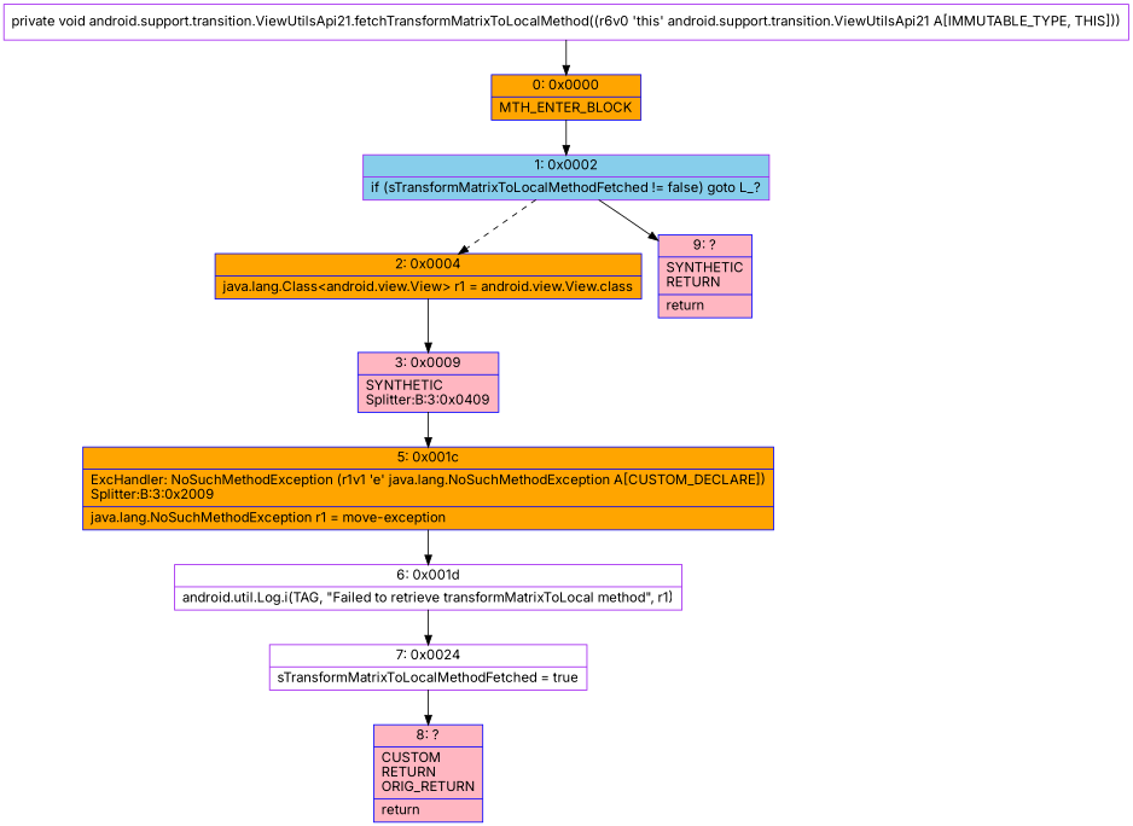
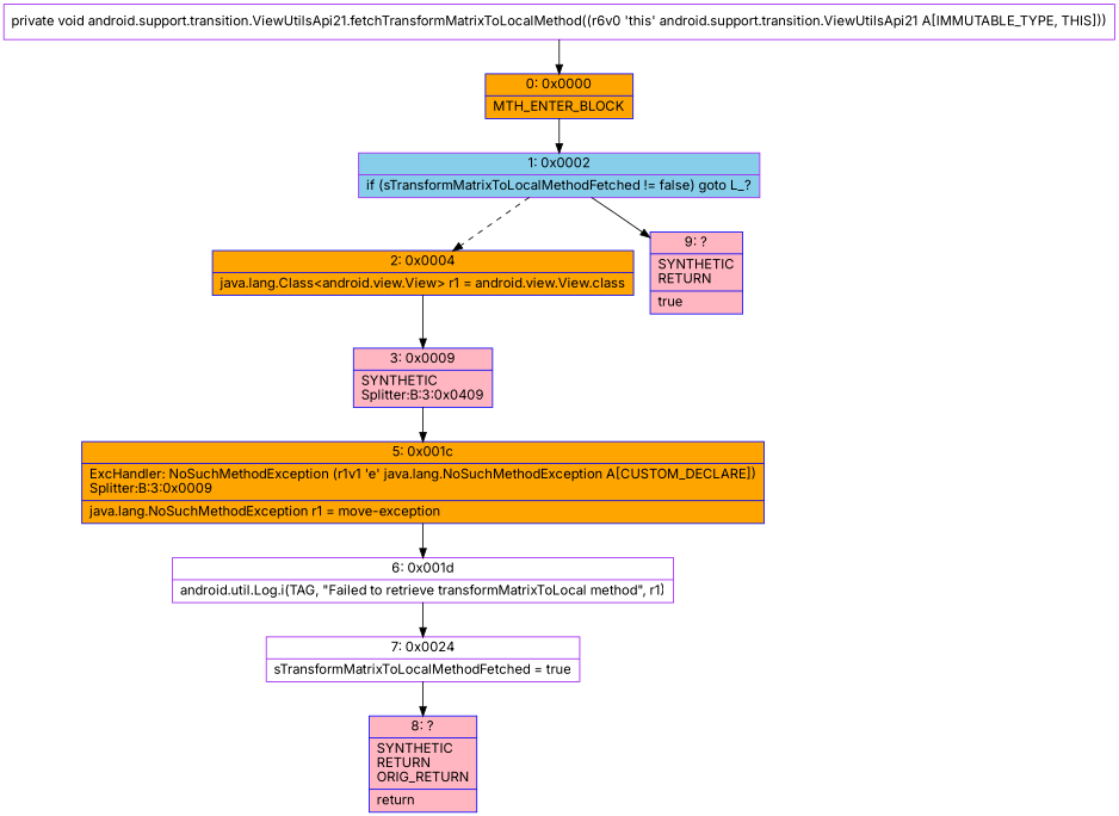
  digraph {
    fontname=Inter
    node [color=blue fillcolor=orange fontname=Inter shape=record style=filled]
    edge [fontname=Inter]
    n1 [label="{0\:\ 0x0000|MTH_ENTER_BLOCK\l}"]
    n2 [color=purple fillcolor=skyblue label="{1\:\ 0x0002|if (sTransformMatrixToLocalMethodFetched != false) goto L_?\l}"]
    n3 [label="{2\:\ 0x0004|java.lang.Class\<android.view.View\> r1 = android.view.View.class\l}"]
-   n4 [fillcolor=lightpink label="{9\:\ ?|SYNTHETIC\lRETURN\l|return\l}"]
+   n4 [fillcolor=lightpink label="{9\:\ ?|SYNTHETIC\lRETURN\l|true\l}"]
    n5 [fillcolor=lightpink label="{3\:\ 0x0009|SYNTHETIC\lSplitter:B:3:0x0409\l}"]
-   n6 [label="{5\:\ 0x001c|ExcHandler: NoSuchMethodException (r1v1 'e' java.lang.NoSuchMethodException A[CUSTOM_DECLARE])\lSplitter:B:3:0x2009\l|java.lang.NoSuchMethodException r1 = move\-exception\l}"]
+   n6 [label="{5\:\ 0x001c|ExcHandler: NoSuchMethodException (r1v1 'e' java.lang.NoSuchMethodException A[CUSTOM_DECLARE])\lSplitter:B:3:0x0009\l|java.lang.NoSuchMethodException r1 = move\-exception\l}"]
    n7 [color=purple fillcolor=white label="{6\:\ 0x001d|android.util.Log.i(TAG, \"Failed to retrieve transformMatrixToLocal method\", r1)\l}"]
    n8 [color=purple fillcolor=white label="{7\:\ 0x0024|sTransformMatrixToLocalMethodFetched = true\l}"]
-   n9 [fillcolor=lightpink label="{8\:\ ?|CUSTOM\lRETURN\lORIG_RETURN\l|return\l}"]
+   n9 [fillcolor=lightpink label="{8\:\ ?|SYNTHETIC\lRETURN\lORIG_RETURN\l|return\l}"]
    n10 [color=purple fillcolor=white label="{private void android.support.transition.ViewUtilsApi21.fetchTransformMatrixToLocalMethod((r6v0 'this' android.support.transition.ViewUtilsApi21 A[IMMUTABLE_TYPE, THIS])) }"]
    n1 -> n2
    n2 -> n3 [style=dashed]
    n2 -> n4
    n3 -> n5
    n5 -> n6
    n6 -> n7
    n7 -> n8
    n8 -> n9
    n10 -> n1
  }
